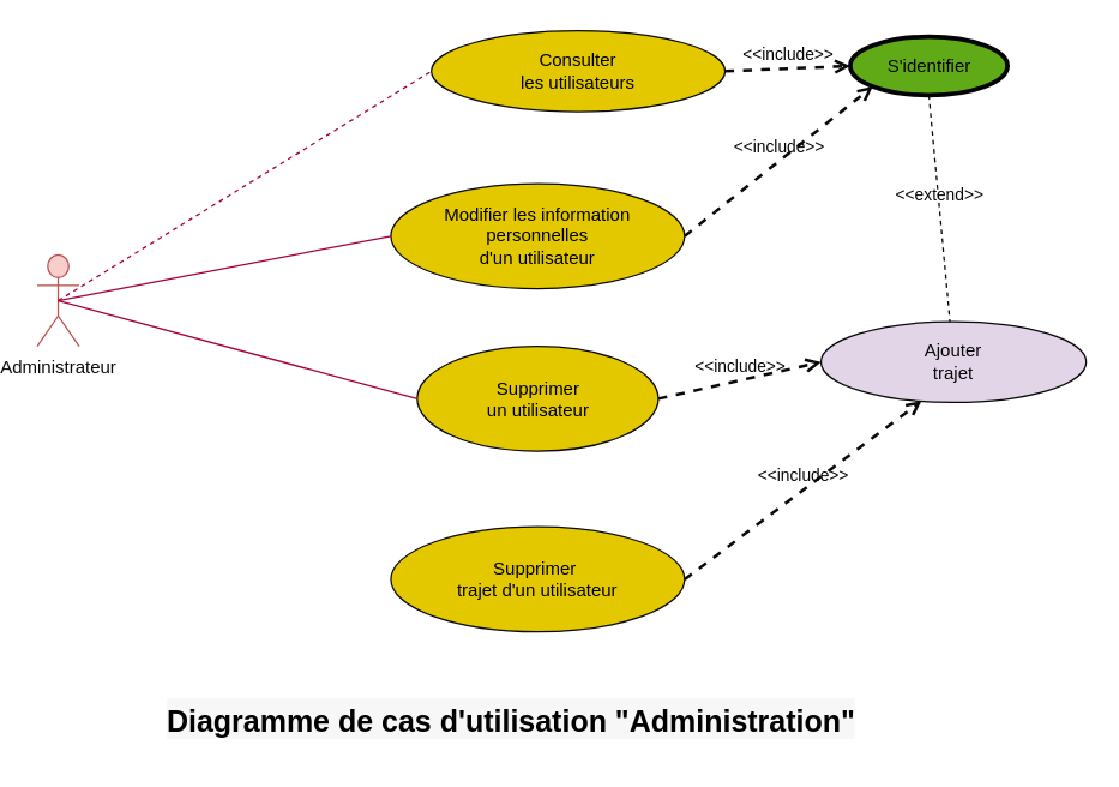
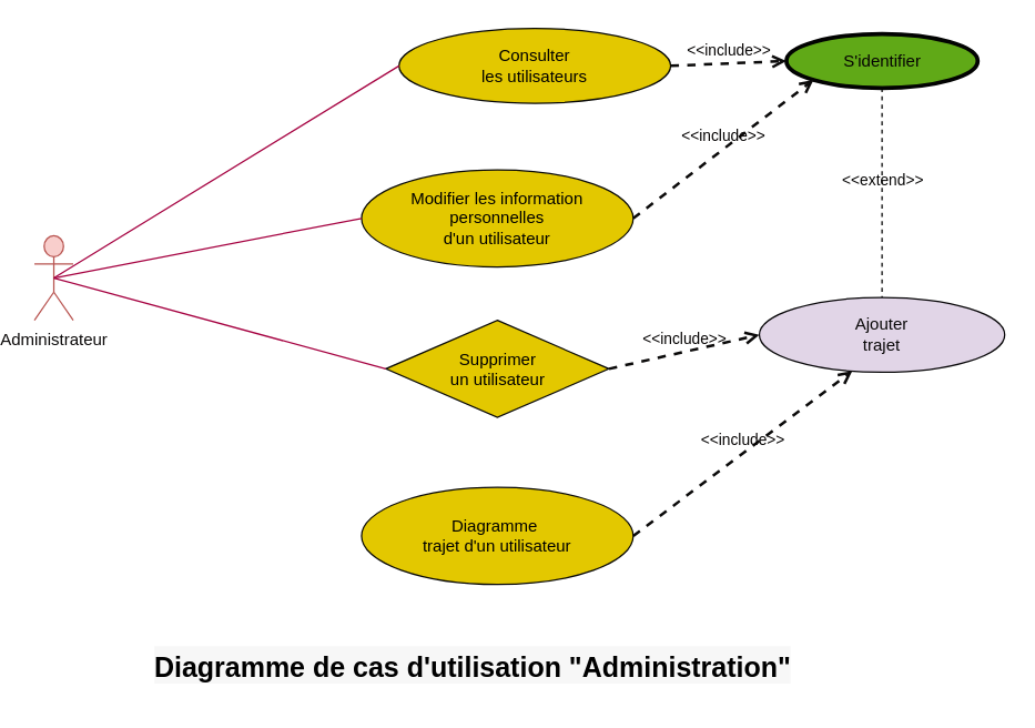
  <mxCell id="0" />
  <mxCell id="1" parent="0" />
  <mxCell id="2" value="Administrateur" style="shape=umlActor;verticalLabelPosition=bottom;verticalAlign=top;html=1;fillColor=#f8cecc;strokeColor=#b85450;fontColor=#0b0909;" parent="1" vertex="1"><mxGeometry x="20" y="169.5" width="28" height="61" as="geometry" /></mxCell>
  <mxCell id="3" value="Consulter &lt;br&gt;les utilisateurs" style="ellipse;whiteSpace=wrap;html=1;fillColor=#e3c800;strokeColor=#090906;fontColor=#000000;" parent="1" vertex="1"><mxGeometry x="283" y="20" width="196" height="54" as="geometry" /></mxCell>
  <mxCell id="4" value="Modifier les information personnelles &lt;br&gt;d'un utilisateur" style="ellipse;whiteSpace=wrap;html=1;fillColor=#e3c800;strokeColor=#090906;fontColor=#000000;" parent="1" vertex="1"><mxGeometry x="256" y="122" width="196" height="70" as="geometry" /></mxCell>
- <mxCell id="5" value="Supprimer &lt;br&gt;un utilisateur" style="ellipse;whiteSpace=wrap;html=1;fillColor=#e3c800;strokeColor=#090906;fontColor=#000000;" parent="1" vertex="1"><mxGeometry x="273.5" y="230.5" width="161" height="70" as="geometry" /></mxCell>
- <mxCell id="6" value="Supprimer&amp;nbsp;&lt;br&gt;trajet d'un utilisateur" style="ellipse;whiteSpace=wrap;html=1;fillColor=#e3c800;strokeColor=#090906;fontColor=#000000;" parent="1" vertex="1"><mxGeometry x="256" y="351" width="196" height="70" as="geometry" /></mxCell>
- <mxCell id="7" value="" style="endArrow=none;html=1;fontColor=#070303;exitX=0.5;exitY=0.5;exitDx=0;exitDy=0;exitPerimeter=0;fillColor=#d80073;strokeColor=#A50040;entryX=0;entryY=0.5;entryDx=0;entryDy=0;dashed=1;" parent="1" source="2" target="3" edge="1"><mxGeometry width="50" height="50" relative="1" as="geometry"><mxPoint x="15" y="615.5" as="sourcePoint" /><mxPoint x="295" y="613" as="targetPoint" /></mxGeometry></mxCell>
+ <mxCell id="5" value="Supprimer &lt;br&gt;un utilisateur" style="rhombus;whiteSpace=wrap;html=1;fillColor=#e3c800;strokeColor=#090906;fontColor=#000000;" parent="1" vertex="1"><mxGeometry x="273.5" y="230.5" width="161" height="70" as="geometry" /></mxCell>
+ <mxCell id="6" value="Diagramme&amp;nbsp;&lt;br&gt;trajet d'un utilisateur" style="ellipse;whiteSpace=wrap;html=1;fillColor=#e3c800;strokeColor=#090906;fontColor=#000000;" parent="1" vertex="1"><mxGeometry x="256" y="351" width="196" height="70" as="geometry" /></mxCell>
+ <mxCell id="7" value="" style="endArrow=none;html=1;fontColor=#070303;exitX=0.5;exitY=0.5;exitDx=0;exitDy=0;exitPerimeter=0;fillColor=#d80073;strokeColor=#A50040;entryX=0;entryY=0.5;entryDx=0;entryDy=0;" parent="1" source="2" target="3" edge="1"><mxGeometry width="50" height="50" relative="1" as="geometry"><mxPoint x="15" y="615.5" as="sourcePoint" /><mxPoint x="295" y="613" as="targetPoint" /></mxGeometry></mxCell>
  <mxCell id="8" value="" style="endArrow=none;html=1;fontColor=#070303;exitX=0.5;exitY=0.5;exitDx=0;exitDy=0;exitPerimeter=0;fillColor=#d80073;strokeColor=#A50040;entryX=0;entryY=0.5;entryDx=0;entryDy=0;" parent="1" source="2" target="4" edge="1"><mxGeometry width="50" height="50" relative="1" as="geometry"><mxPoint x="25" y="625.5" as="sourcePoint" /><mxPoint x="305" y="623" as="targetPoint" /></mxGeometry></mxCell>
  <mxCell id="9" value="" style="endArrow=none;html=1;fontColor=#070303;exitX=0.5;exitY=0.5;exitDx=0;exitDy=0;exitPerimeter=0;fillColor=#d80073;strokeColor=#A50040;entryX=0;entryY=0.5;entryDx=0;entryDy=0;" parent="1" source="2" target="5" edge="1"><mxGeometry width="50" height="50" relative="1" as="geometry"><mxPoint x="35" y="635.5" as="sourcePoint" /><mxPoint x="315" y="633" as="targetPoint" /></mxGeometry></mxCell>
  <mxCell id="10" value="Ajouter &lt;br&gt;trajet" style="ellipse;whiteSpace=wrap;html=1;fillColor=#e1d5e7;strokeColor=#080709;fontColor=#080707;" parent="1" vertex="1"><mxGeometry x="543" y="214" width="177" height="54" as="geometry" /></mxCell>
- <mxCell id="11" value="S'identifier" style="ellipse;whiteSpace=wrap;html=1;fillColor=#60a917;strokeColor=#020302;fontColor=#060404;strokeWidth=3;" parent="1" vertex="1"><mxGeometry x="562.5" y="24" width="105" height="39" as="geometry" /></mxCell>
+ <mxCell id="11" value="S'identifier" style="ellipse;whiteSpace=wrap;html=1;fillColor=#60a917;strokeColor=#020302;fontColor=#060404;strokeWidth=3;" parent="1" vertex="1"><mxGeometry x="562.5" y="24" width="138" height="39" as="geometry" /></mxCell>
  <mxCell id="12" value="&amp;lt;&amp;lt;include&amp;gt;&amp;gt;" style="html=1;verticalAlign=bottom;labelBackgroundColor=none;endArrow=open;endFill=0;dashed=1;strokeColor=#0b0a0a;strokeWidth=2;fontColor=#060404;exitX=1;exitY=0.5;exitDx=0;exitDy=0;entryX=0.379;entryY=0.981;entryDx=0;entryDy=0;entryPerimeter=0;" parent="1" source="6" target="10" edge="1"><mxGeometry width="160" relative="1" as="geometry"><mxPoint x="478" y="416" as="sourcePoint" /><mxPoint x="675" y="292" as="targetPoint" /></mxGeometry></mxCell>
  <mxCell id="13" value="&amp;lt;&amp;lt;include&amp;gt;&amp;gt;" style="html=1;verticalAlign=bottom;labelBackgroundColor=none;endArrow=open;endFill=0;dashed=1;strokeColor=#0b0a0a;strokeWidth=2;fontColor=#060404;exitX=1;exitY=0.5;exitDx=0;exitDy=0;entryX=0;entryY=0.5;entryDx=0;entryDy=0;" parent="1" source="5" target="10" edge="1"><mxGeometry width="160" relative="1" as="geometry"><mxPoint x="462" y="396" as="sourcePoint" /><mxPoint x="620.083" y="276.974" as="targetPoint" /></mxGeometry></mxCell>
  <mxCell id="14" value="&amp;lt;&amp;lt;include&amp;gt;&amp;gt;" style="html=1;verticalAlign=bottom;labelBackgroundColor=none;endArrow=open;endFill=0;dashed=1;strokeColor=#0b0a0a;strokeWidth=2;fontColor=#060404;exitX=1;exitY=0.5;exitDx=0;exitDy=0;entryX=0;entryY=1;entryDx=0;entryDy=0;" parent="1" source="4" target="11" edge="1"><mxGeometry width="160" relative="1" as="geometry"><mxPoint x="472" y="406" as="sourcePoint" /><mxPoint x="630.083" y="286.974" as="targetPoint" /></mxGeometry></mxCell>
  <mxCell id="15" value="&amp;lt;&amp;lt;include&amp;gt;&amp;gt;" style="html=1;verticalAlign=bottom;labelBackgroundColor=none;endArrow=open;endFill=0;dashed=1;strokeColor=#0b0a0a;strokeWidth=2;fontColor=#060404;exitX=1;exitY=0.5;exitDx=0;exitDy=0;entryX=0;entryY=0.5;entryDx=0;entryDy=0;" parent="1" source="3" target="11" edge="1"><mxGeometry width="160" relative="1" as="geometry"><mxPoint x="482" y="416" as="sourcePoint" /><mxPoint x="640.083" y="296.974" as="targetPoint" /></mxGeometry></mxCell>
  <mxCell id="16" value="&amp;lt;&amp;lt;extend&amp;gt;&amp;gt;" style="html=1;verticalAlign=bottom;labelBackgroundColor=none;endArrow=none;endFill=0;dashed=1;fontColor=#080707;exitX=0.5;exitY=1;exitDx=0;exitDy=0;strokeColor=#050505;" parent="1" source="11" target="10" edge="1"><mxGeometry width="160" relative="1" as="geometry"><mxPoint x="314" y="227" as="sourcePoint" /><mxPoint x="474" y="227" as="targetPoint" /></mxGeometry></mxCell>
  <mxCell id="17" value="&lt;span style=&quot;background-color: rgb(247, 247, 247);&quot;&gt;&lt;span style=&quot;color: rgb(0, 0, 0); font-family: Calibri, sans-serif; font-size: 20px; text-align: start;&quot;&gt;Diagramme de cas d'utilisation &quot;Administration&lt;/span&gt;&lt;span style=&quot;color: rgb(0, 0, 0); font-family: Calibri, sans-serif; font-size: 20px; text-align: start;&quot;&gt;&quot;&lt;/span&gt;&lt;/span&gt;" style="text;strokeColor=none;fillColor=none;html=1;fontSize=24;fontStyle=1;verticalAlign=middle;align=center;fontColor=#070303;" parent="1" vertex="1"><mxGeometry x="89" y="456" width="493" height="47" as="geometry" /></mxCell>
